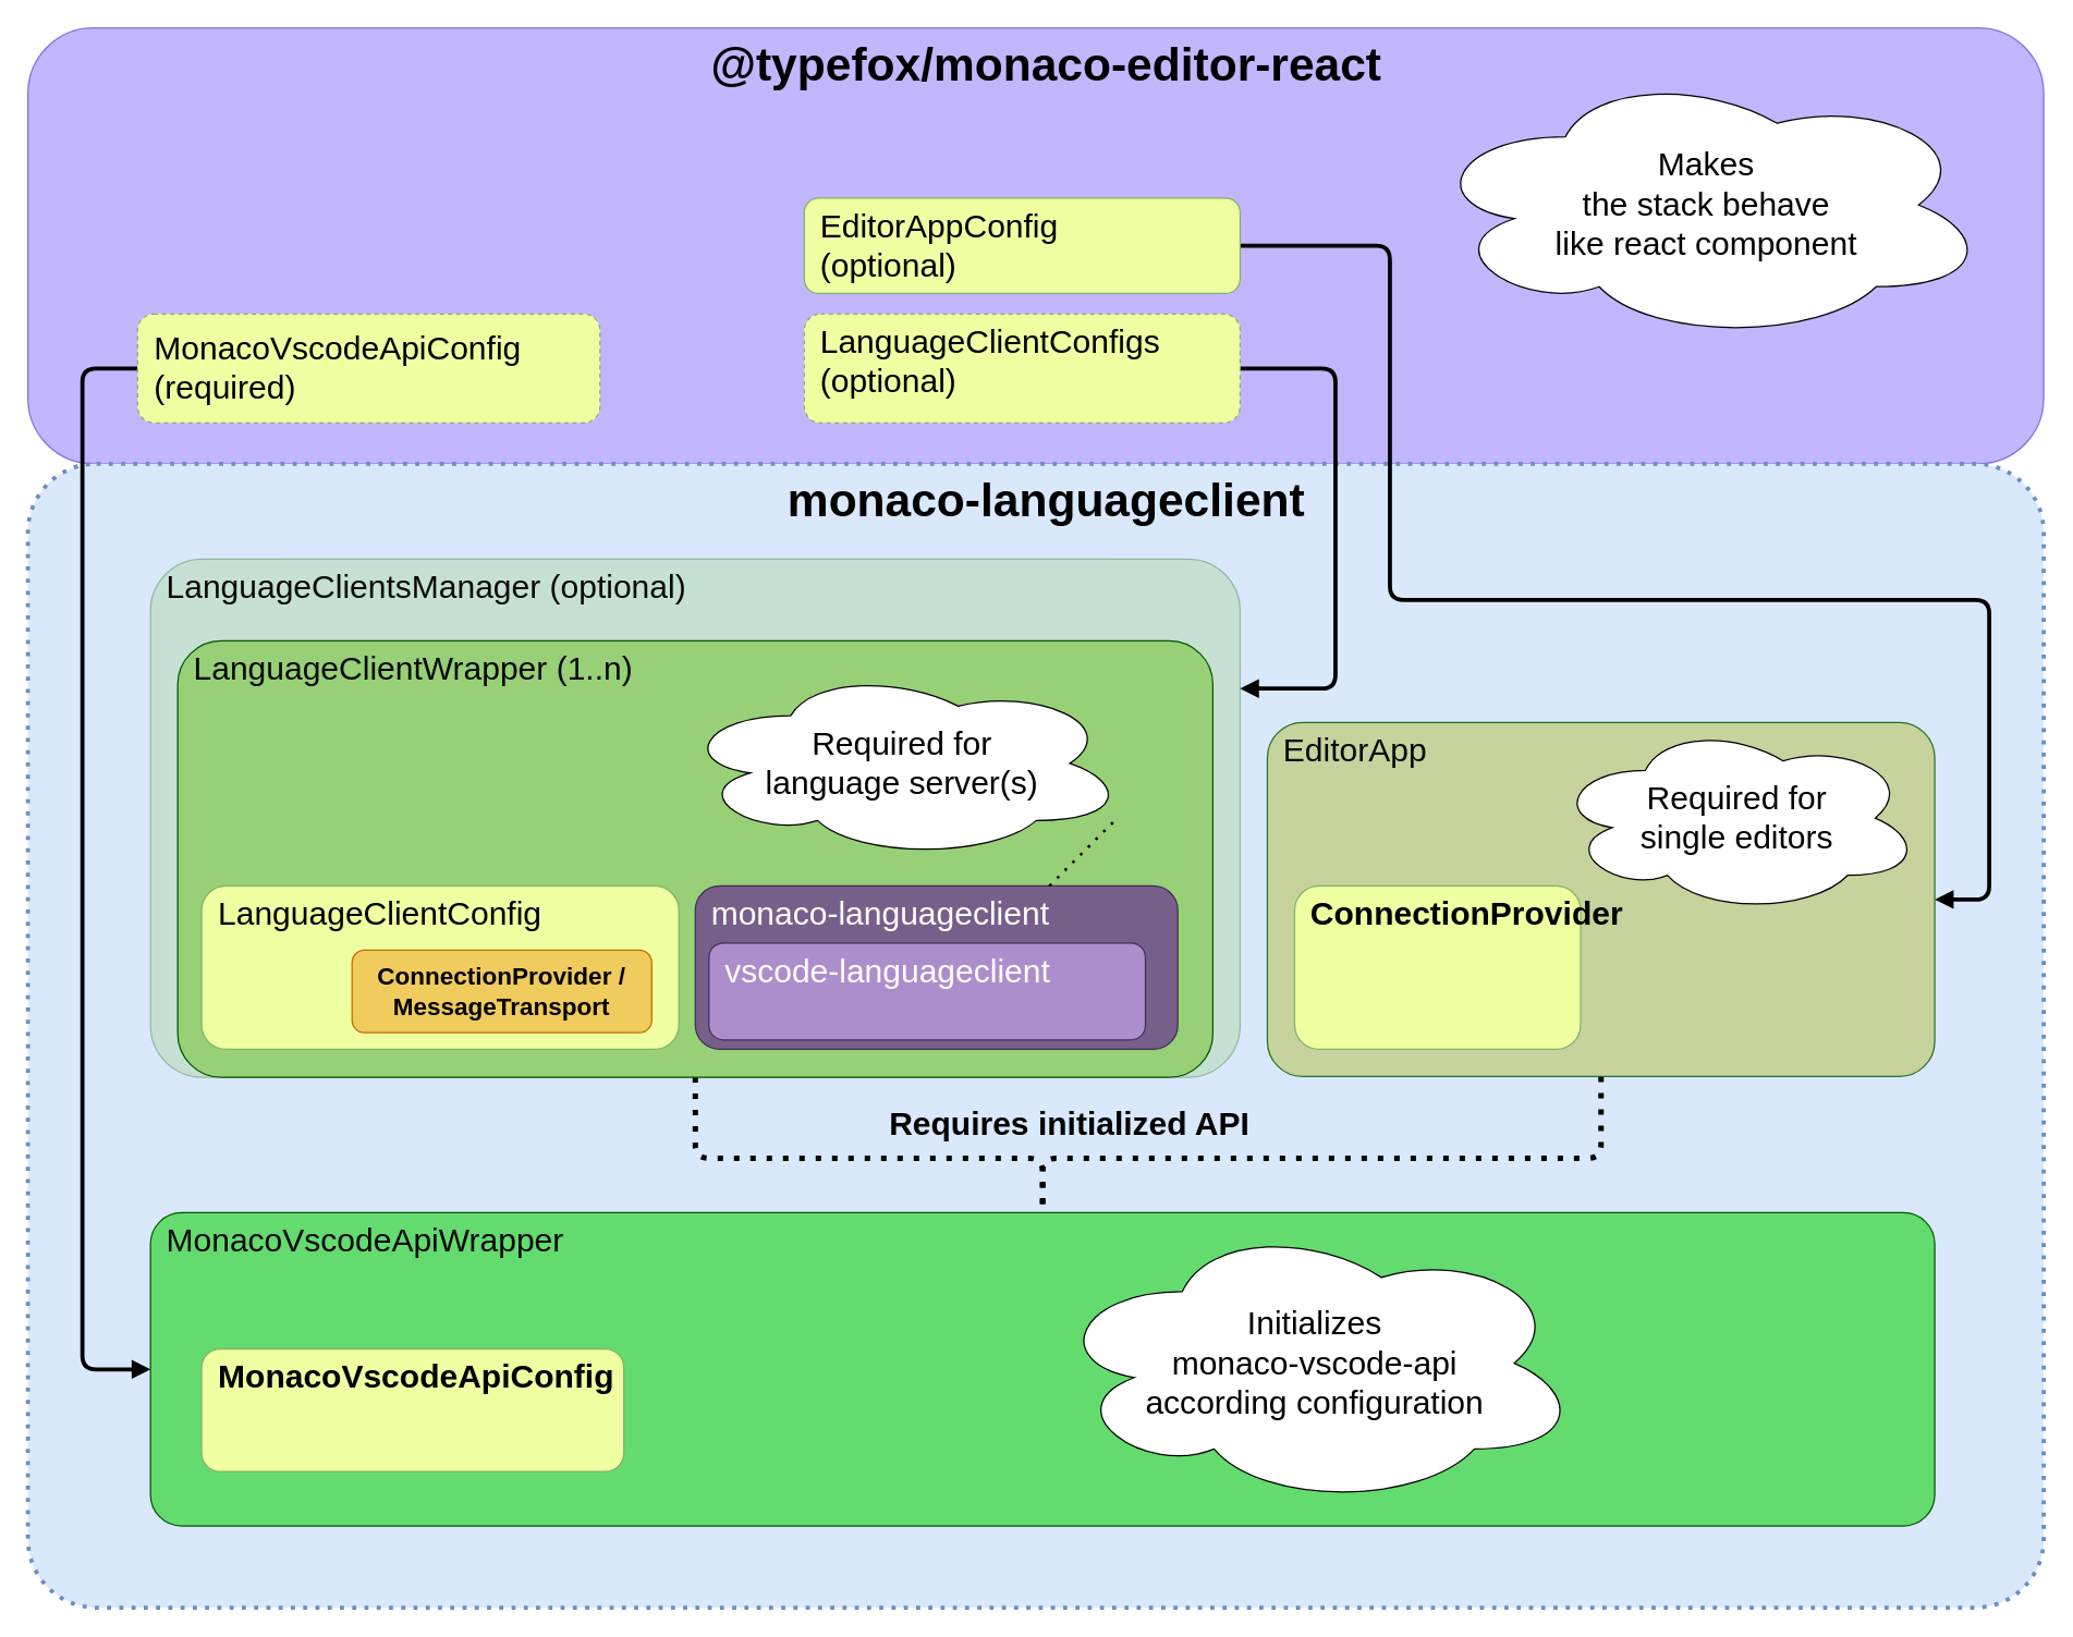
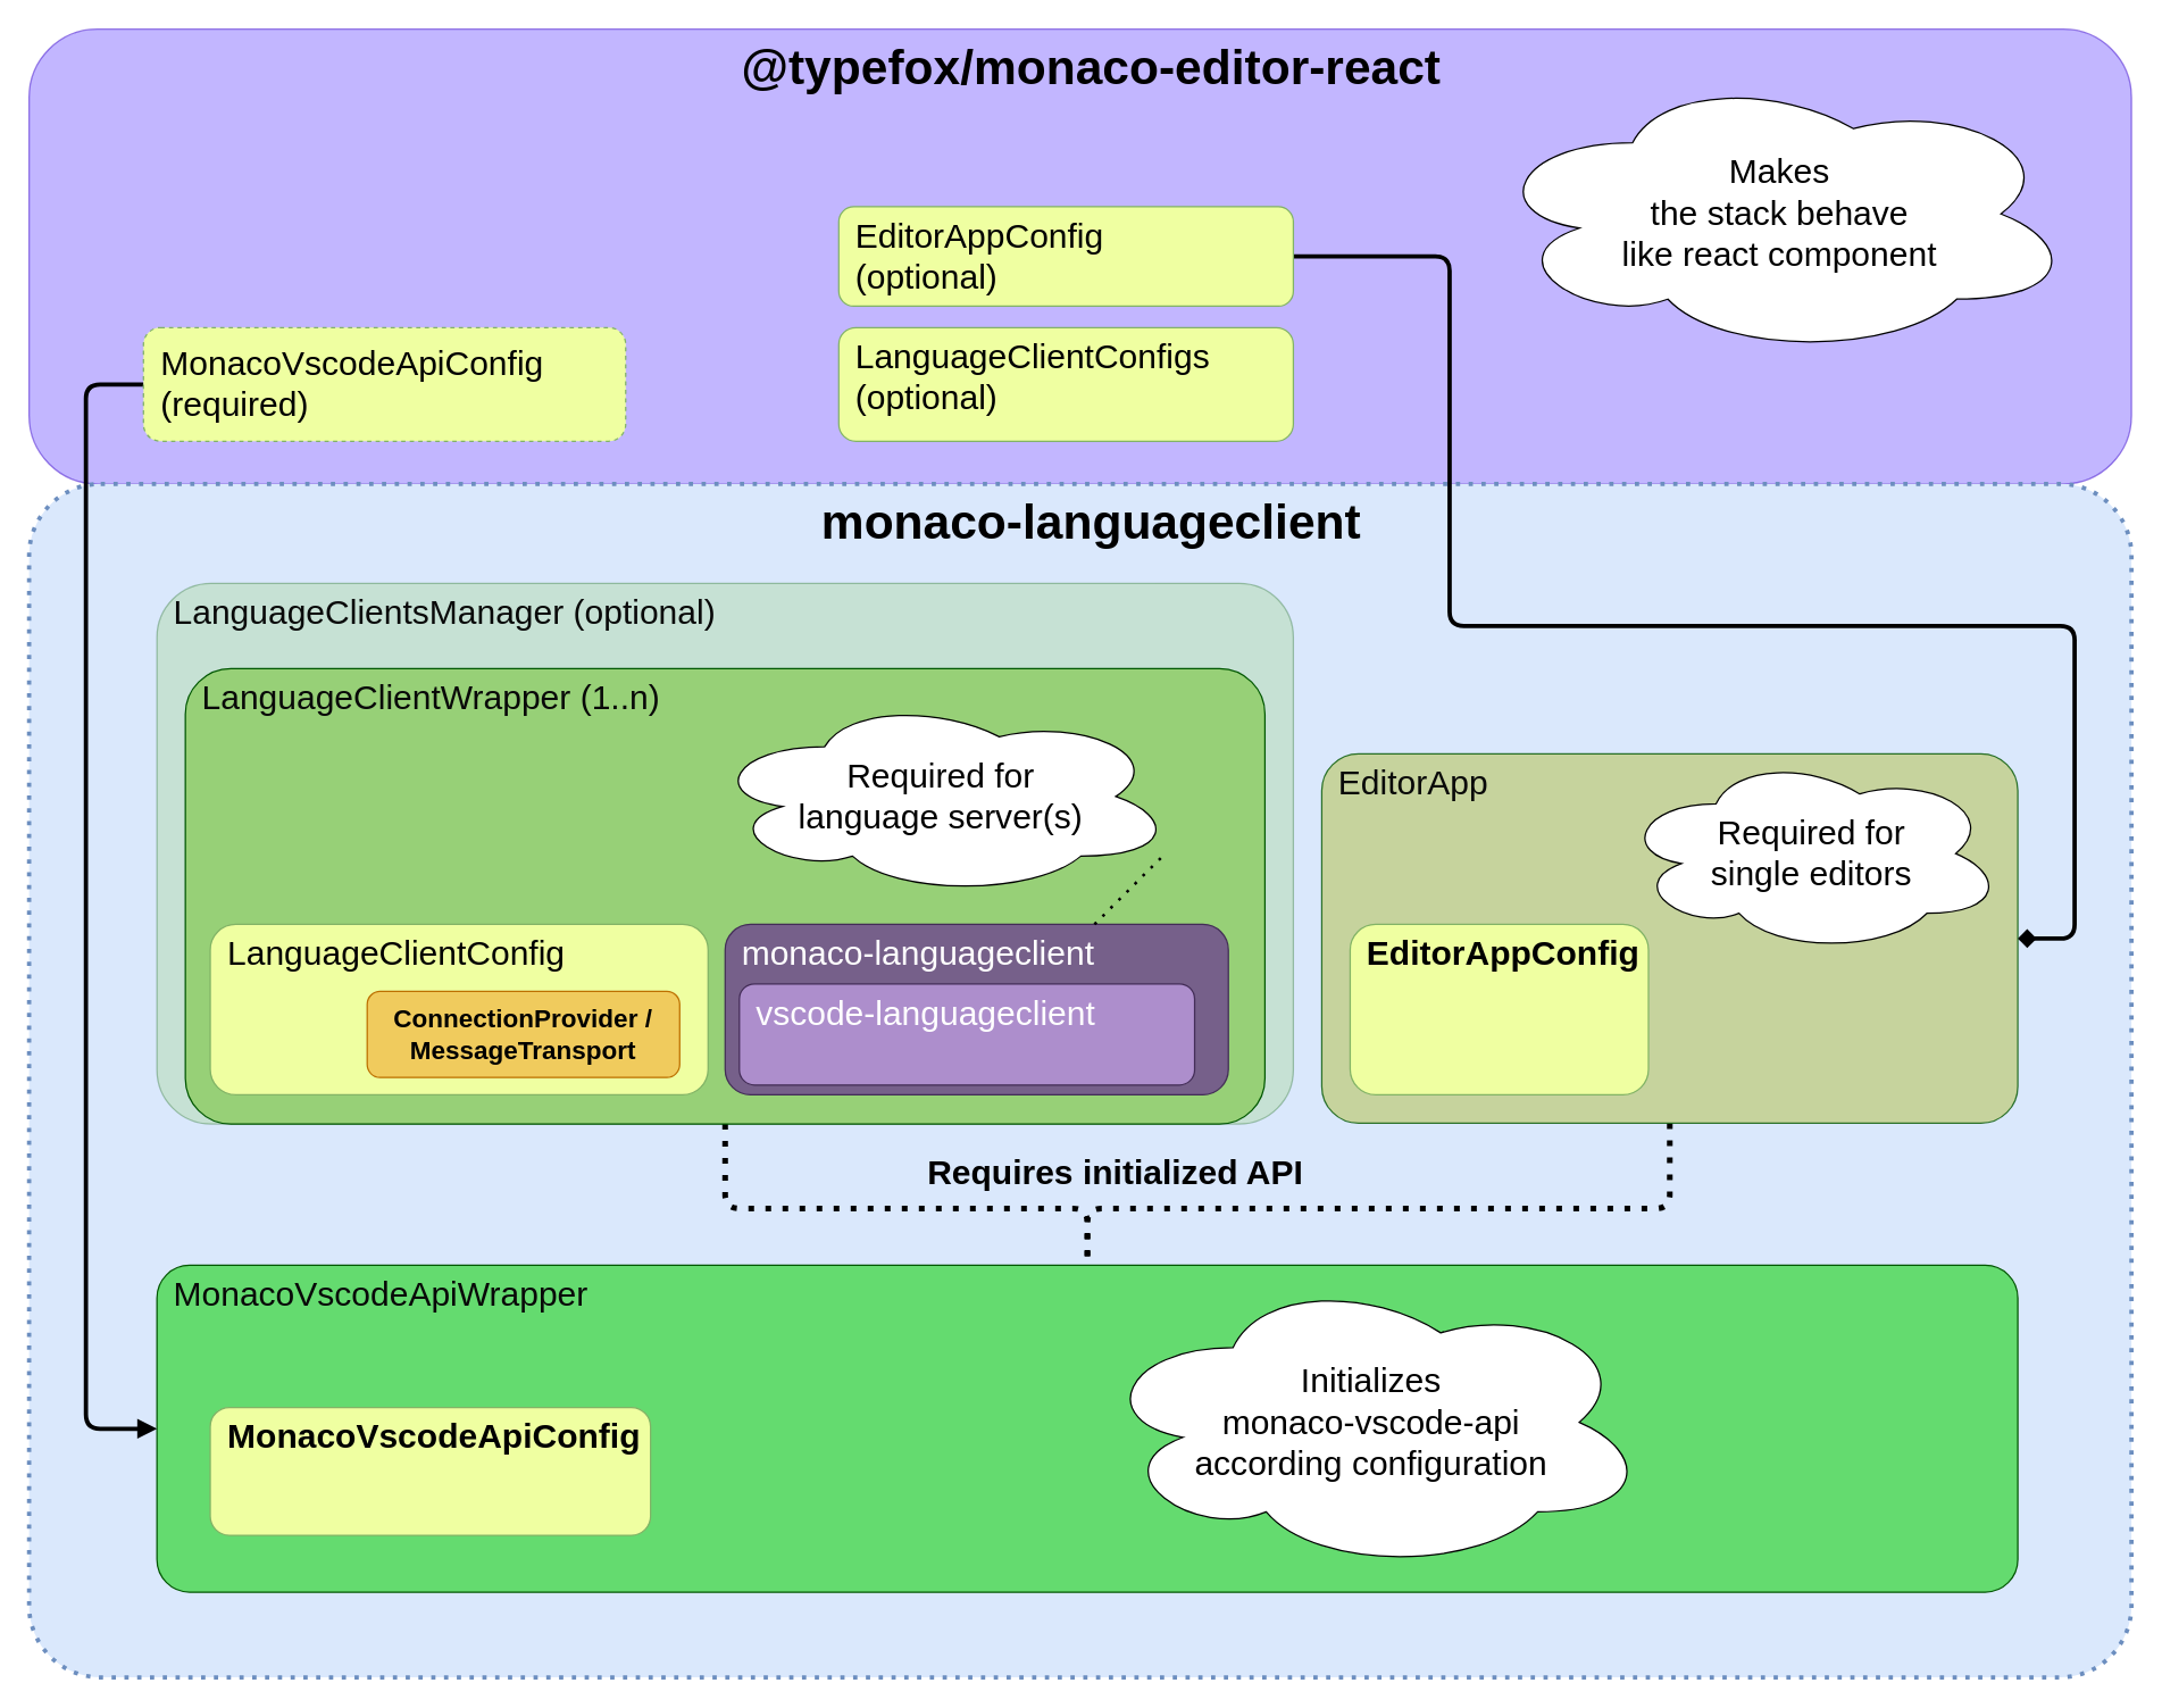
  <mxCell id="0" />
  <mxCell id="1" parent="0" />
  <mxCell id="2" value="&lt;font&gt;@typefox/monaco-editor-react&lt;/font&gt;" style="rounded=1;whiteSpace=wrap;html=1;fillColor=#866EFF;strokeColor=#3700CC;fontColor=light-dark(#000000, #121212);verticalAlign=top;opacity=50;movable=1;resizable=1;rotatable=1;deletable=1;editable=1;locked=0;connectable=1;fontStyle=1;fontSize=34;align=center;spacingLeft=16;" parent="1" vertex="1"><mxGeometry x="20" y="20" width="1480" height="320" as="geometry" /></mxCell>
  <mxCell id="3" value="&lt;font style=&quot;font-size: 24px;&quot;&gt;LanguageClientWrapper (1..n)&lt;/font&gt;" style="rounded=1;html=1;fillColor=light-dark(#97D077,#80CC80);strokeColor=#005700;fontColor=#ffffff;verticalAlign=top;arcSize=10;whiteSpace=wrap;align=left;spacingLeft=10;" parent="1" vertex="1"><mxGeometry x="120" y="460" width="780" height="330.5" as="geometry" /></mxCell>
  <mxCell id="4" value="&lt;b&gt;&lt;font style=&quot;font-size: 34px;&quot;&gt;monaco-language&lt;span style=&quot;background-color: initial;&quot;&gt;client&lt;/span&gt;&lt;/font&gt;&lt;/b&gt;" style="rounded=1;whiteSpace=wrap;html=1;verticalAlign=top;fontSize=24;fillColor=#dae8fc;strokeColor=#6c8ebf;dashed=1;dashPattern=1 2;strokeWidth=3;arcSize=6;align=center;spacingLeft=16;" parent="1" vertex="1"><mxGeometry x="20" y="340" width="1480" height="840" as="geometry" /></mxCell>
  <mxCell id="5" value="&lt;font style=&quot;font-size: 24px;&quot;&gt;LanguageClientsManager (optional)&lt;/font&gt;" style="rounded=1;html=1;fillColor=light-dark(#97D077,#80CC80);strokeColor=#005700;fontColor=#090909;verticalAlign=top;arcSize=10;whiteSpace=wrap;align=left;spacingLeft=10;opacity=30;" parent="1" vertex="1"><mxGeometry x="110" y="410" width="800" height="380.5" as="geometry" /></mxCell>
  <mxCell id="6" style="edgeStyle=orthogonalEdgeStyle;rounded=1;orthogonalLoop=1;jettySize=auto;html=1;entryX=0.5;entryY=0;entryDx=0;entryDy=0;exitX=0.5;exitY=1;exitDx=0;exitDy=0;strokeWidth=4;dashed=1;dashPattern=1 2;endArrow=none;endFill=0;curved=0;" parent="1" source="7" target="8" edge="1"><mxGeometry relative="1" as="geometry"><Array as="points"><mxPoint x="510" y="850" /><mxPoint x="765" y="850" /></Array></mxGeometry></mxCell>
  <mxCell id="7" value="&lt;font style=&quot;font-size: 24px;&quot;&gt;LanguageClientWrapper (1..n)&lt;/font&gt;" style="rounded=1;html=1;fillColor=light-dark(#97D077,#80CC80);strokeColor=#005700;fontColor=#090909;verticalAlign=top;arcSize=10;whiteSpace=wrap;align=left;spacingLeft=10;" parent="1" vertex="1"><mxGeometry x="130" y="470" width="760" height="320.5" as="geometry" /></mxCell>
  <mxCell id="8" value="&lt;font style=&quot;font-size: 24px;&quot;&gt;MonacoVscodeApiWrapper&lt;/font&gt;" style="rounded=1;html=1;fillColor=#64DB6F;strokeColor=#005700;fontColor=#090909;verticalAlign=top;arcSize=10;whiteSpace=wrap;align=left;spacingLeft=10;" parent="1" vertex="1"><mxGeometry x="110" y="890" width="1310" height="230" as="geometry" /></mxCell>
  <mxCell id="9" value="&lt;font&gt;&lt;b&gt;MonacoVscodeApiConfig&lt;/b&gt;&lt;/font&gt;" style="rounded=1;whiteSpace=wrap;html=1;fillColor=#EFFFA1;strokeColor=#82b366;fontSize=24;verticalAlign=top;align=left;spacingLeft=10;" parent="1" vertex="1"><mxGeometry x="147.5" y="990" width="310" height="90" as="geometry" /></mxCell>
  <mxCell id="10" value="&lt;div&gt;Initializes&lt;/div&gt;&lt;div&gt;monaco-vscode-api&lt;/div&gt;&lt;div&gt;according configuration&lt;/div&gt;" style="ellipse;shape=cloud;whiteSpace=wrap;html=1;fontSize=24;" parent="1" vertex="1"><mxGeometry x="770" y="895.5" width="390" height="210" as="geometry" /></mxCell>
  <mxCell id="11" style="edgeStyle=orthogonalEdgeStyle;rounded=1;orthogonalLoop=1;jettySize=auto;html=1;exitX=0.5;exitY=1;exitDx=0;exitDy=0;strokeWidth=4;dashed=1;dashPattern=1 2;entryX=0.5;entryY=0;entryDx=0;entryDy=0;endArrow=none;endFill=0;curved=0;" parent="1" source="12" target="8" edge="1"><mxGeometry relative="1" as="geometry"><Array as="points"><mxPoint x="1175" y="850" /><mxPoint x="765" y="850" /></Array><mxPoint x="1440" y="1040" as="targetPoint" /></mxGeometry></mxCell>
  <mxCell id="12" value="&lt;font style=&quot;font-size: 24px;&quot;&gt;EditorApp&lt;/font&gt;" style="rounded=1;html=1;fillColor=#C2CF86;strokeColor=#005700;fontColor=#090909;verticalAlign=top;arcSize=10;whiteSpace=wrap;align=left;spacingLeft=10;opacity=80;" parent="1" vertex="1"><mxGeometry x="930" y="530" width="490" height="260" as="geometry" /></mxCell>
  <mxCell id="13" value="Required&amp;nbsp;&lt;span style=&quot;background-color: transparent; color: light-dark(rgb(0, 0, 0), rgb(255, 255, 255));&quot;&gt;for&lt;/span&gt;&lt;div&gt;single editors&lt;/div&gt;" style="ellipse;shape=cloud;whiteSpace=wrap;html=1;fontSize=24;" parent="1" vertex="1"><mxGeometry x="1140" y="530.25" width="270" height="140" as="geometry" /></mxCell>
- <mxCell id="14" value="&lt;b&gt;ConnectionProvider&lt;/b&gt;" style="rounded=1;whiteSpace=wrap;html=1;fillColor=#EFFFA1;strokeColor=#82b366;fontSize=24;align=left;verticalAlign=top;spacingLeft=10;" parent="1" vertex="1"><mxGeometry x="950" y="650" width="210" height="120" as="geometry" /></mxCell>
+ <mxCell id="14" value="&lt;b&gt;EditorAppConfig&lt;/b&gt;" style="rounded=1;whiteSpace=wrap;html=1;fillColor=#EFFFA1;strokeColor=#82b366;fontSize=24;align=left;verticalAlign=top;spacingLeft=10;" parent="1" vertex="1"><mxGeometry x="950" y="650" width="210" height="120" as="geometry" /></mxCell>
  <mxCell id="15" value="Required&amp;nbsp;&lt;span style=&quot;background-color: transparent; color: light-dark(rgb(0, 0, 0), rgb(255, 255, 255));&quot;&gt;for&lt;/span&gt;&lt;div&gt;language s&lt;span style=&quot;background-color: transparent; color: light-dark(rgb(0, 0, 0), rgb(255, 255, 255));&quot;&gt;erver(s)&lt;/span&gt;&lt;/div&gt;" style="ellipse;shape=cloud;whiteSpace=wrap;html=1;fontSize=24;" parent="1" vertex="1"><mxGeometry x="498" y="490" width="328" height="140" as="geometry" /></mxCell>
  <mxCell id="16" value="monaco-languageclient" style="rounded=1;whiteSpace=wrap;html=1;verticalAlign=top;fontSize=24;fillColor=#76608a;strokeColor=#432D57;fontColor=#ffffff;align=left;spacingLeft=10;" parent="1" vertex="1"><mxGeometry x="510" y="650" width="354.25" height="120" as="geometry" /></mxCell>
  <mxCell id="17" value="vscode-languageclient" style="rounded=1;whiteSpace=wrap;html=1;verticalAlign=top;fontSize=24;fillColor=#AD8ECC;strokeColor=#432D57;fontColor=#ffffff;align=left;spacingLeft=10;" parent="1" vertex="1"><mxGeometry x="520" y="691.88" width="320.5" height="71.25" as="geometry" /></mxCell>
- <mxCell id="18" style="edgeStyle=orthogonalEdgeStyle;rounded=1;orthogonalLoop=1;jettySize=auto;html=1;entryX=1;entryY=0.5;entryDx=0;entryDy=0;strokeWidth=3;endArrow=block;endFill=1;curved=0;" edge="1" parent="1" source="19" target="12"><mxGeometry relative="1" as="geometry"><Array as="points"><mxPoint x="1020" y="180" /><mxPoint x="1020" y="440" /><mxPoint x="1460" y="440" /><mxPoint x="1460" y="660" /></Array></mxGeometry></mxCell>
+ <mxCell id="18" style="edgeStyle=orthogonalEdgeStyle;rounded=1;orthogonalLoop=1;jettySize=auto;html=1;entryX=1;entryY=0.5;entryDx=0;entryDy=0;strokeWidth=3;endArrow=diamond;endFill=1;curved=0;" edge="1" parent="1" source="19" target="12"><mxGeometry relative="1" as="geometry"><Array as="points"><mxPoint x="1020" y="180" /><mxPoint x="1020" y="440" /><mxPoint x="1460" y="440" /><mxPoint x="1460" y="660" /></Array></mxGeometry></mxCell>
  <mxCell id="19" value="EditorAppConfig&lt;div&gt;(optional)&lt;/div&gt;" style="rounded=1;whiteSpace=wrap;html=1;fillColor=#EFFFA1;strokeColor=#82b366;fontSize=24;align=left;verticalAlign=middle;spacingLeft=10;" parent="1" vertex="1"><mxGeometry x="590" y="145" width="320" height="70" as="geometry" /></mxCell>
  <mxCell id="20" style="edgeStyle=orthogonalEdgeStyle;rounded=1;orthogonalLoop=1;jettySize=auto;html=1;entryX=0;entryY=0.5;entryDx=0;entryDy=0;strokeWidth=3;endArrow=block;endFill=1;exitX=0;exitY=0.5;exitDx=0;exitDy=0;curved=0;" edge="1" parent="1" source="21" target="8"><mxGeometry relative="1" as="geometry"><Array as="points"><mxPoint x="60" y="270" /><mxPoint x="60" y="1005" /></Array></mxGeometry></mxCell>
  <mxCell id="21" value="&lt;font&gt;MonacoVscodeApiConfig&lt;/font&gt;&lt;div&gt;&lt;font&gt;(required)&lt;/font&gt;&lt;/div&gt;" style="rounded=1;whiteSpace=wrap;html=1;fillColor=#EFFFA1;strokeColor=#82b366;fontSize=24;verticalAlign=middle;align=left;spacingLeft=10;dashed=1;" parent="1" vertex="1"><mxGeometry x="100.5" y="230" width="339.5" height="80" as="geometry" /></mxCell>
  <mxCell id="22" value="&lt;span style=&quot;text-wrap-mode: nowrap;&quot;&gt;Makes&lt;/span&gt;&lt;div&gt;&lt;span style=&quot;text-wrap-mode: nowrap;&quot;&gt;the stack behave&lt;/span&gt;&lt;/div&gt;&lt;div&gt;&lt;span style=&quot;text-wrap-mode: nowrap;&quot;&gt;like react&amp;nbsp;&lt;/span&gt;&lt;span style=&quot;text-wrap-mode: nowrap; background-color: transparent; color: light-dark(rgb(0, 0, 0), rgb(255, 255, 255));&quot;&gt;component&lt;/span&gt;&lt;/div&gt;" style="ellipse;shape=cloud;whiteSpace=wrap;html=1;fontSize=24;" parent="1" vertex="1"><mxGeometry x="1045" y="50" width="415" height="200" as="geometry" /></mxCell>
  <mxCell id="23" value="&lt;font&gt;LanguageClientConfig&lt;/font&gt;" style="rounded=1;whiteSpace=wrap;html=1;fillColor=#EFFFA1;strokeColor=#82b366;fontSize=24;align=left;verticalAlign=top;spacingLeft=10;" parent="1" vertex="1"><mxGeometry x="147.5" y="650" width="350.5" height="120" as="geometry" /></mxCell>
  <mxCell id="24" value="&lt;div style=&quot;color: rgb(0, 0, 0); font-size: 18px;&quot;&gt;&lt;b&gt;Connection&lt;span style=&quot;background-color: initial;&quot;&gt;Provider&amp;nbsp;&lt;/span&gt;&lt;span style=&quot;background-color: transparent;&quot;&gt;/&lt;/span&gt;&lt;/b&gt;&lt;/div&gt;&lt;div style=&quot;color: rgb(0, 0, 0); font-size: 18px;&quot;&gt;&lt;b&gt;&lt;span style=&quot;background-color: transparent;&quot;&gt;Message&lt;/span&gt;&lt;span style=&quot;background-color: initial;&quot;&gt;Transport&lt;/span&gt;&lt;/b&gt;&lt;/div&gt;" style="rounded=1;whiteSpace=wrap;html=1;fillColor=#F0CB5D;fontColor=#000000;strokeColor=#BD7000;fontSize=18;" parent="1" vertex="1"><mxGeometry x="258" y="697.19" width="220" height="60.63" as="geometry" /></mxCell>
- <mxCell id="25" style="edgeStyle=orthogonalEdgeStyle;rounded=1;orthogonalLoop=1;jettySize=auto;html=1;entryX=1;entryY=0.25;entryDx=0;entryDy=0;endArrow=block;endFill=1;strokeWidth=3;exitX=1;exitY=0.5;exitDx=0;exitDy=0;curved=0;" edge="1" parent="1" source="26" target="5"><mxGeometry relative="1" as="geometry"><Array as="points"><mxPoint x="980" y="270" /><mxPoint x="980" y="505" /></Array></mxGeometry></mxCell>
- <mxCell id="26" value="&lt;font&gt;LanguageClientConfigs&lt;/font&gt;&lt;div&gt;&lt;font&gt;(optional)&lt;/font&gt;&lt;/div&gt;" style="rounded=1;whiteSpace=wrap;html=1;fillColor=#EFFFA1;strokeColor=#82b366;fontSize=24;align=left;verticalAlign=top;spacingLeft=10;dashed=1;" parent="1" vertex="1"><mxGeometry x="590" y="230" width="320" height="80" as="geometry" /></mxCell>
+ <mxCell id="26" value="&lt;font&gt;LanguageClientConfigs&lt;/font&gt;&lt;div&gt;&lt;font&gt;(optional)&lt;/font&gt;&lt;/div&gt;" style="rounded=1;whiteSpace=wrap;html=1;fillColor=#EFFFA1;strokeColor=#82b366;fontSize=24;align=left;verticalAlign=top;spacingLeft=10;" parent="1" vertex="1"><mxGeometry x="590" y="230" width="320" height="80" as="geometry" /></mxCell>
  <mxCell id="27" value="&lt;font style=&quot;font-size: 24px;&quot;&gt;&lt;b style=&quot;&quot;&gt;Requires initialized API&lt;/b&gt;&lt;/font&gt;" style="text;html=1;align=center;verticalAlign=middle;whiteSpace=wrap;rounded=0;" vertex="1" parent="1"><mxGeometry x="650" y="810" width="270" height="30" as="geometry" /></mxCell>
  <mxCell id="28" value="" style="endArrow=none;dashed=1;html=1;dashPattern=1 3;strokeWidth=2;rounded=0;" edge="1" parent="1"><mxGeometry width="50" height="50" relative="1" as="geometry"><mxPoint x="770" y="650" as="sourcePoint" /><mxPoint x="820" y="600" as="targetPoint" /></mxGeometry></mxCell>
